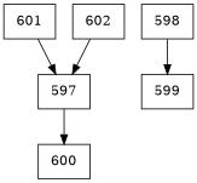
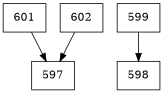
  digraph {
    node [shape=record]
    n1 [label="{601}"]
    n2 [label="{597}"]
    n3 [label="{598}"]
    n4 [label="{599}"]
    n5 [label="{602}"]
-   n6 [label="{600}"]
    n1 -> n2
-   n2 -> n6
-   n3 -> n4
+   n4 -> n3
    n5 -> n2
  }
